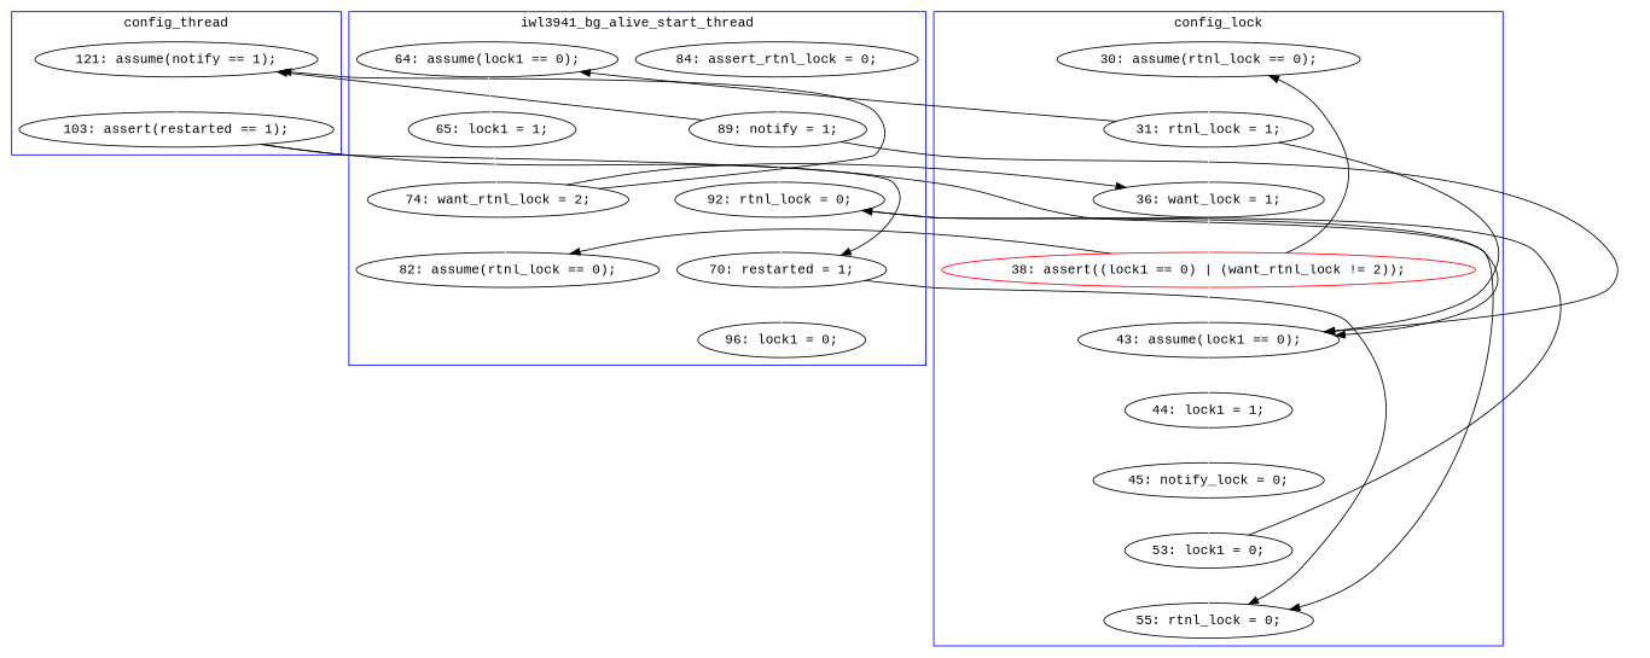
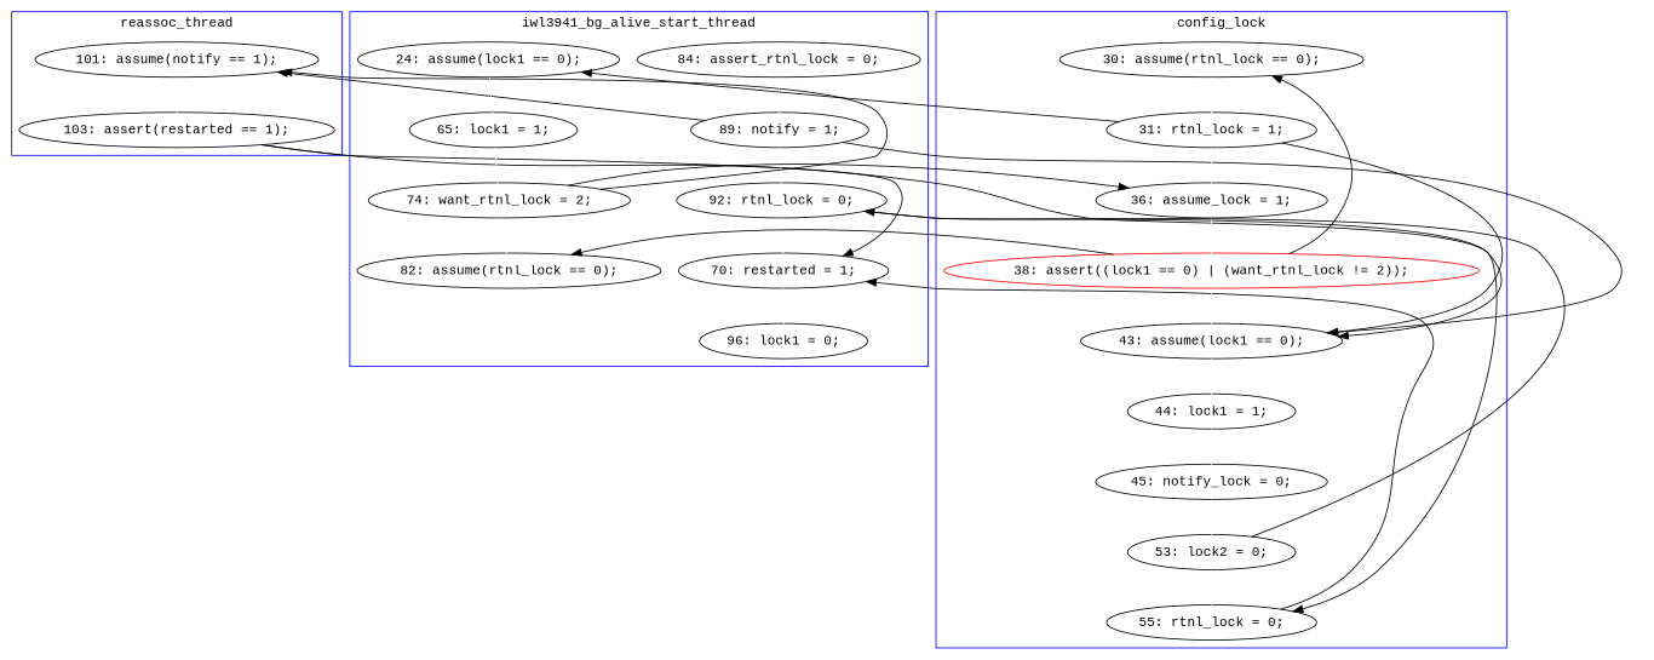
  digraph {
    fontname="Liberation Mono"
    node [fontname="Liberation Mono"]
    edge [color=white fontname="Liberation Mono" style=solid]
-   n1 [label="121: assume(notify == 1);"]
+   n1 [label="101: assume(notify == 1);"]
    n2 [label="103: assert(restarted == 1);"]
    n3 [label="92: rtnl_lock = 0;"]
    n4 [label="89: notify = 1;"]
    n5 [label="74: want_rtnl_lock = 2;"]
    n6 [label="82: assume(rtnl_lock == 0);"]
    n7 [label="70: restarted = 1;"]
    n8 [label="96: lock1 = 0;"]
    n9 [label="84: assert_rtnl_lock = 0;"]
-   n10 [label="64: assume(lock1 == 0);"]
+   n10 [label="24: assume(lock1 == 0);"]
    n11 [label="65: lock1 = 1;"]
    n12 [label="55: rtnl_lock = 0;"]
    n13 [label="30: assume(rtnl_lock == 0);"]
    n14 [label="31: rtnl_lock = 1;"]
-   n15 [label="36: want_lock = 1;"]
+   n15 [label="36: assume_lock = 1;"]
    n16 [color=red label="38: assert((lock1 == 0) | (want_rtnl_lock != 2));"]
    n17 [label="44: lock1 = 1;"]
    n18 [label="45: notify_lock = 0;"]
    n19 [label="43: assume(lock1 == 0);"]
-   n20 [label="53: lock1 = 0;"]
+   n20 [label="53: lock2 = 0;"]
    subgraph cluster_1 {
      color=blue
-     label=config_thread
+     label=reassoc_thread
      n1
      n2
    }
    subgraph cluster_2 {
      color=blue
      label=iwl3941_bg_alive_start_thread
      n3
      n4
      n5
      n6
      n7
      n8
      n9
      n10
      n11
    }
    subgraph cluster_3 {
      color=blue
      label=config_lock
      n12
      n13
      n14
      n15
      n16
      n17
      n18
      n19
      n20
    }
    n1 -> n2
    n2 -> n7 [color=black constraint=false]
    n2 -> n19 [color=black constraint=false]
    n3 -> n7
    n3 -> n12 [color=black constraint=false]
    n4 -> n1 [color=black constraint=false]
    n4 -> n3
    n4 -> n19 [color=black constraint=false]
    n5 -> n1 [color=black constraint=false]
    n5 -> n6
    n5 -> n15 [color=black constraint=false]
    n7 -> n8
    n9 -> n4
    n10 -> n11
    n11 -> n5
-   n7 -> n12 [color=black constraint=false]
+   n12 -> n7 [color=black constraint=false]
    n13 -> n14
    n14 -> n10 [color=black constraint=false]
    n14 -> n15
    n14 -> n19 [color=black constraint=false]
    n15 -> n16
    n16 -> n6 [color=black constraint=false]
    n16 -> n13 [color=black constraint=false]
    n16 -> n19
    n17 -> n18
    n18 -> n20
    n19 -> n17
    n20 -> n3 [color=black constraint=false]
    n20 -> n12
  }
